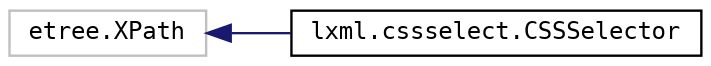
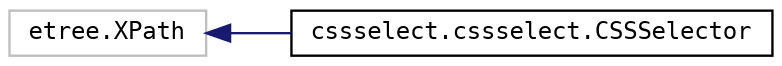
  digraph {
    rankdir=LR
    fontname="DejaVu Sans Mono"
    node [fillcolor=white fontname="DejaVu Sans Mono" fontsize=10 shape=record style=filled]
    n1 [color=grey75 height=0.2 label="etree.XPath" width=0.4]
-   n2 [color=black height=0.2 label="lxml.cssselect.CSSSelector" width=0.4]
+   n2 [color=black height=0.2 label="cssselect.cssselect.CSSSelector" width=0.4]
    n1 -> n2 [color=midnightblue dir=back fontname="DejaVu Sans Mono" fontsize=10 labelfontname=Helvetica labelfontsize=10 style=solid]
  }
